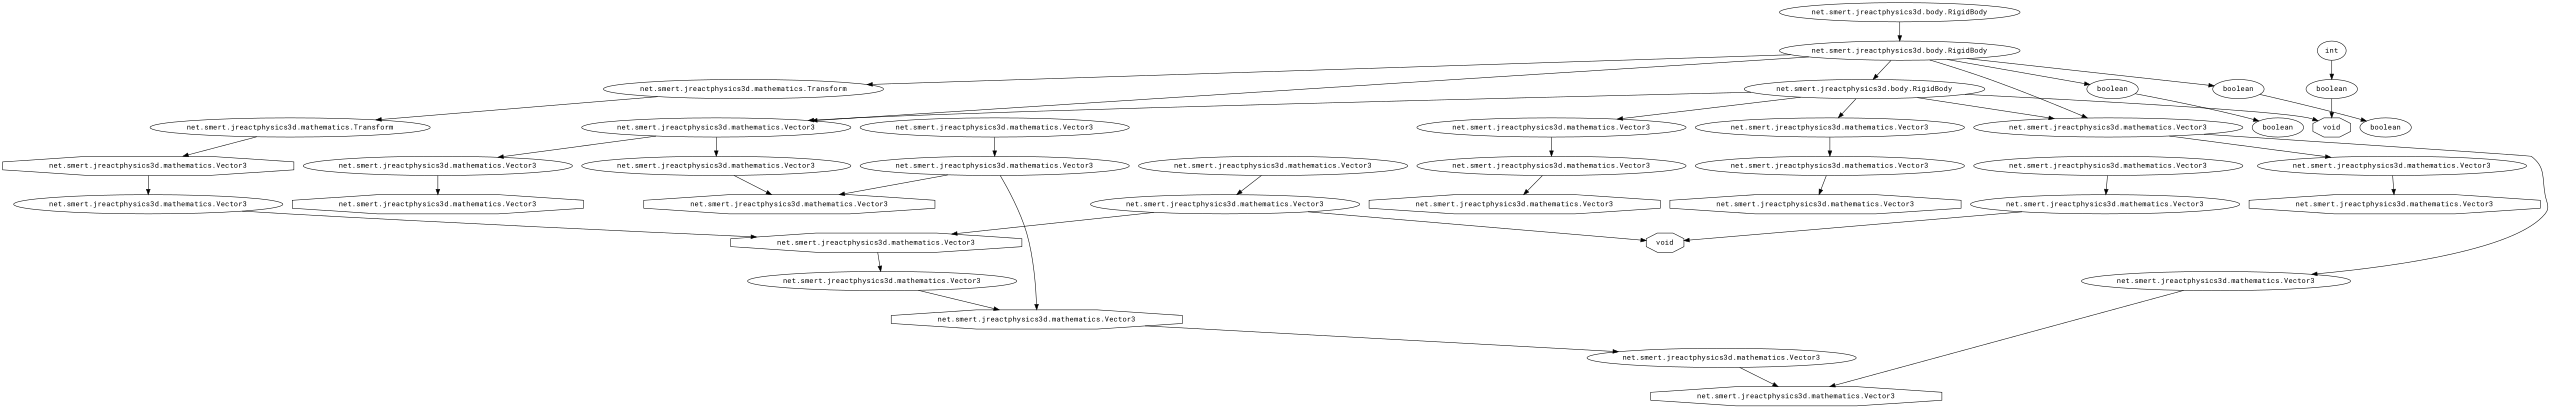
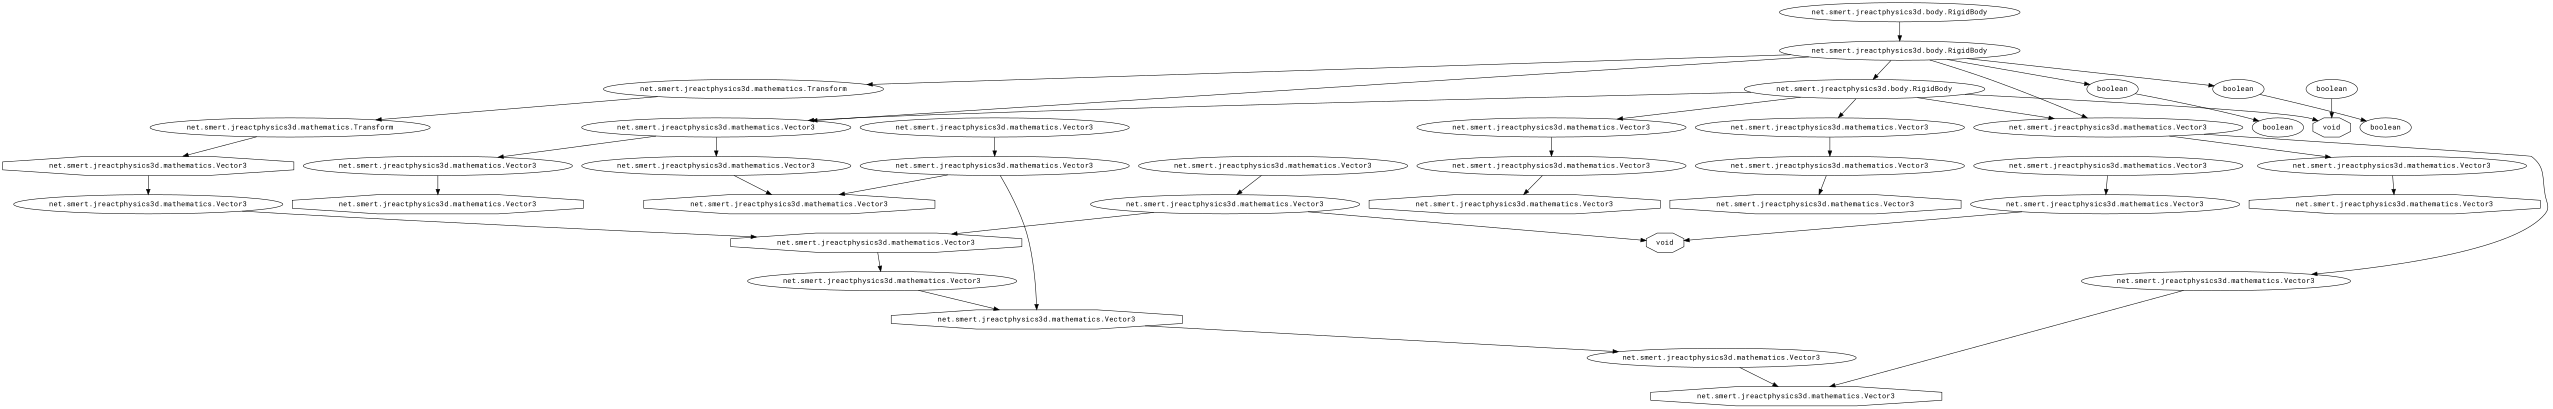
  digraph {
    fontname="Roboto Mono"
    node [shape=oval fontname="Roboto Mono"]
    edge [fontname="Roboto Mono"]
    n1 [label="net.smert.jreactphysics3d.mathematics.Transform"]
    n2 [label="net.smert.jreactphysics3d.mathematics.Transform"]
    n3 [label="net.smert.jreactphysics3d.mathematics.Vector3"]
    n4 [label=void shape=octagon]
    n5 [label="net.smert.jreactphysics3d.body.RigidBody"]
    n6 [label="net.smert.jreactphysics3d.mathematics.Vector3"]
    n7 [label="net.smert.jreactphysics3d.mathematics.Vector3"]
    n8 [label=void shape=octagon]
    n9 [label="net.smert.jreactphysics3d.mathematics.Vector3"]
    n10 [label="net.smert.jreactphysics3d.mathematics.Vector3"]
    n11 [label="net.smert.jreactphysics3d.mathematics.Vector3"]
    n12 [label="net.smert.jreactphysics3d.mathematics.Vector3" shape=octagon]
    n13 [label=boolean]
    n14 [label="net.smert.jreactphysics3d.mathematics.Vector3" shape=octagon]
    n15 [label="net.smert.jreactphysics3d.mathematics.Vector3"]
    n16 [label="net.smert.jreactphysics3d.body.RigidBody"]
    n17 [label=boolean]
    n18 [label=boolean]
    n19 [label="net.smert.jreactphysics3d.mathematics.Vector3" shape=octagon]
    n20 [label="net.smert.jreactphysics3d.mathematics.Vector3"]
    n21 [label="net.smert.jreactphysics3d.mathematics.Vector3"]
    n22 [label="net.smert.jreactphysics3d.mathematics.Vector3" shape=octagon]
    n23 [label="net.smert.jreactphysics3d.mathematics.Vector3"]
    n24 [label="net.smert.jreactphysics3d.mathematics.Vector3"]
    n25 [label="net.smert.jreactphysics3d.mathematics.Vector3" shape=octagon]
    n26 [label=boolean]
    n27 [label="net.smert.jreactphysics3d.mathematics.Vector3"]
    n28 [label="net.smert.jreactphysics3d.mathematics.Vector3" shape=octagon]
    n29 [label="net.smert.jreactphysics3d.mathematics.Vector3"]
    n30 [label="net.smert.jreactphysics3d.mathematics.Vector3"]
    n31 [label="net.smert.jreactphysics3d.mathematics.Vector3"]
    n32 [label="net.smert.jreactphysics3d.mathematics.Vector3"]
    n33 [label="net.smert.jreactphysics3d.mathematics.Vector3" shape=octagon]
    n34 [label="net.smert.jreactphysics3d.mathematics.Vector3" shape=octagon]
    n35 [label="net.smert.jreactphysics3d.mathematics.Vector3"]
    n36 [label="net.smert.jreactphysics3d.mathematics.Vector3"]
    n37 [label=boolean]
    n38 [label="net.smert.jreactphysics3d.body.RigidBody"]
    n39 [label="net.smert.jreactphysics3d.mathematics.Vector3" shape=octagon]
-   n40 [label=int]
    n41 [label="net.smert.jreactphysics3d.mathematics.Vector3"]
    n1 -> n2
    n2 -> n22
    n3 -> n4
    n5 -> n6
    n5 -> n7
    n5 -> n8
    n5 -> n9
    n5 -> n10
    n6 -> n23
    n7 -> n31
    n7 -> n32
    n9 -> n35
    n10 -> n11
    n10 -> n27
    n11 -> n12
    n14 -> n15
    n15 -> n34
    n16 -> n1
    n16 -> n5
    n16 -> n7
    n16 -> n10
    n16 -> n17
    n16 -> n18
    n17 -> n37
    n18 -> n13
    n20 -> n21
    n21 -> n4
    n21 -> n14
    n22 -> n24
    n23 -> n39
    n24 -> n14
    n26 -> n8
    n27 -> n28
    n29 -> n30
    n30 -> n19
    n30 -> n34
    n31 -> n25
    n32 -> n19
    n34 -> n41
    n35 -> n33
    n36 -> n3
    n38 -> n16
-   n40 -> n26
    n41 -> n12
  }
